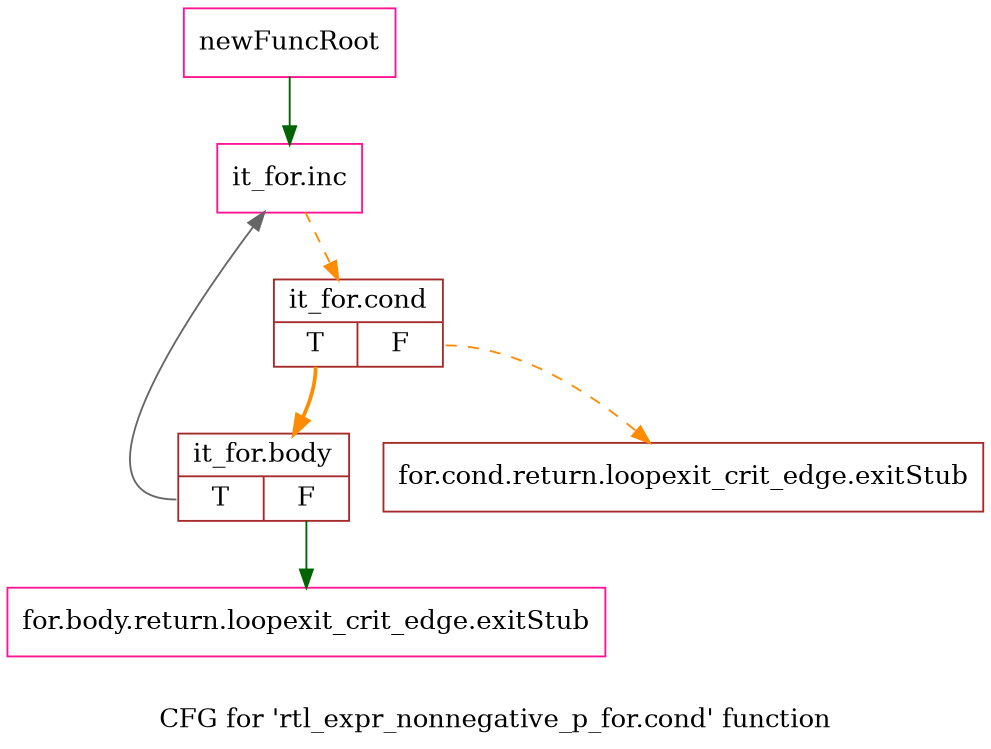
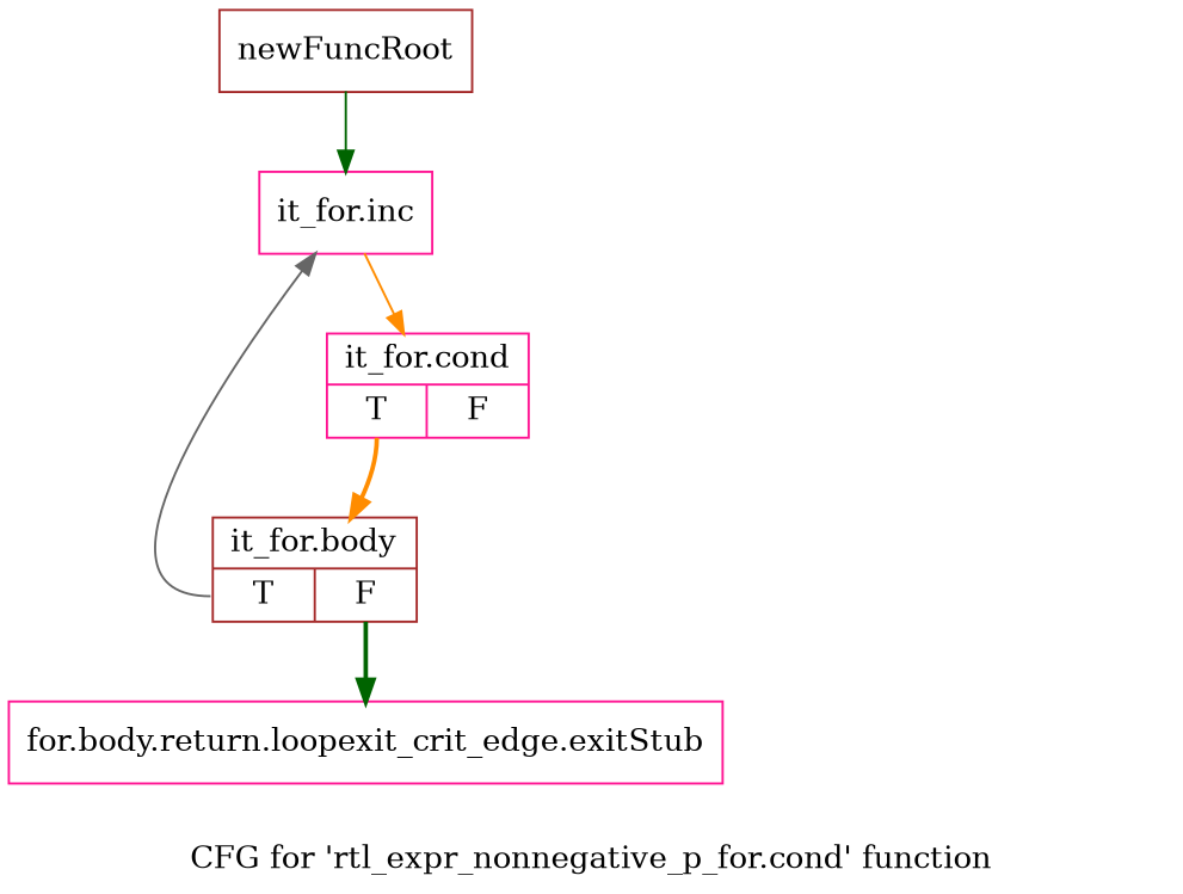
  digraph {
    label="CFG for 'rtl_expr_nonnegative_p_for.cond' function"
    node [color=brown shape=record]
    edge [color=darkorange style=solid]
-   n1 [color=deeppink label="{newFuncRoot}"]
+   n1 [label="{newFuncRoot}"]
    n2 [color=deeppink label="{it_for.inc}"]
-   n3 [label="{it_for.cond|{<s0>T|<s1>F}}"]
-   n4 [label="{for.cond.return.loopexit_crit_edge.exitStub}"]
+   n3 [color=deeppink label="{it_for.cond|{<s0>T|<s1>F}}"]
    n5 [label="{it_for.body|{<s0>T|<s1>F}}"]
    n6 [color=deeppink label="{for.body.return.loopexit_crit_edge.exitStub}"]
    n1 -> n2 [color=darkgreen]
-   n2 -> n3 [style=dashed]
-   n3 -> n4 [style=dashed tailport=s1]
+   n2 -> n3
    n3 -> n5 [style=bold tailport=s0]
    n5 -> n2 [color=gray40 tailport=s0]
-   n5 -> n6 [color=darkgreen tailport=s1]
+   n5 -> n6 [color=darkgreen style=bold tailport=s1]
  }
